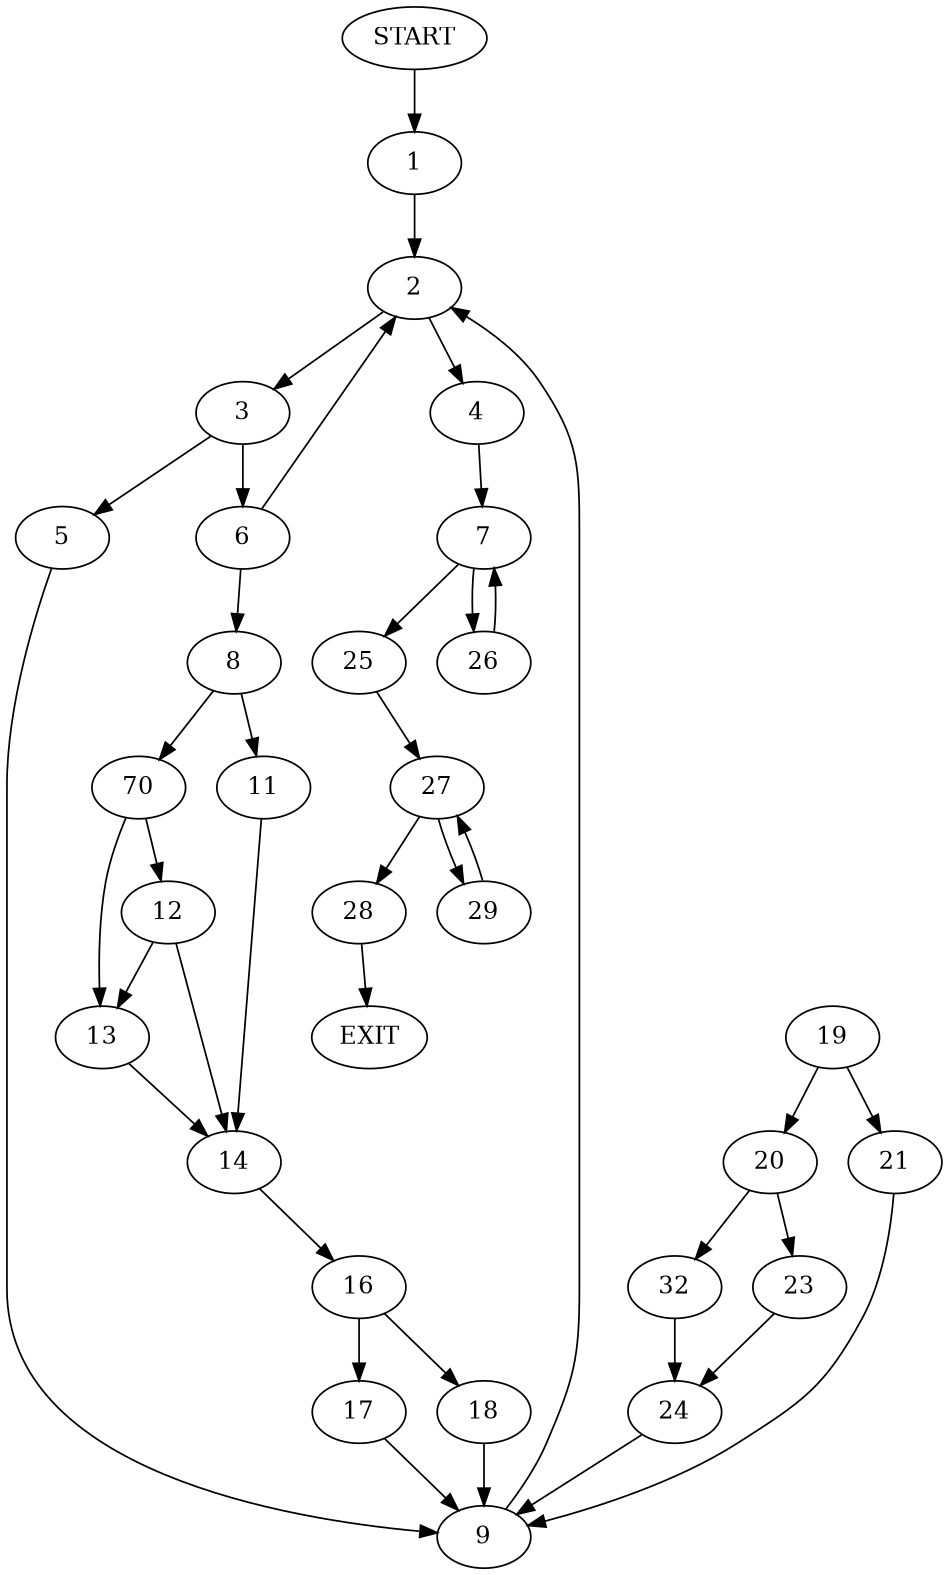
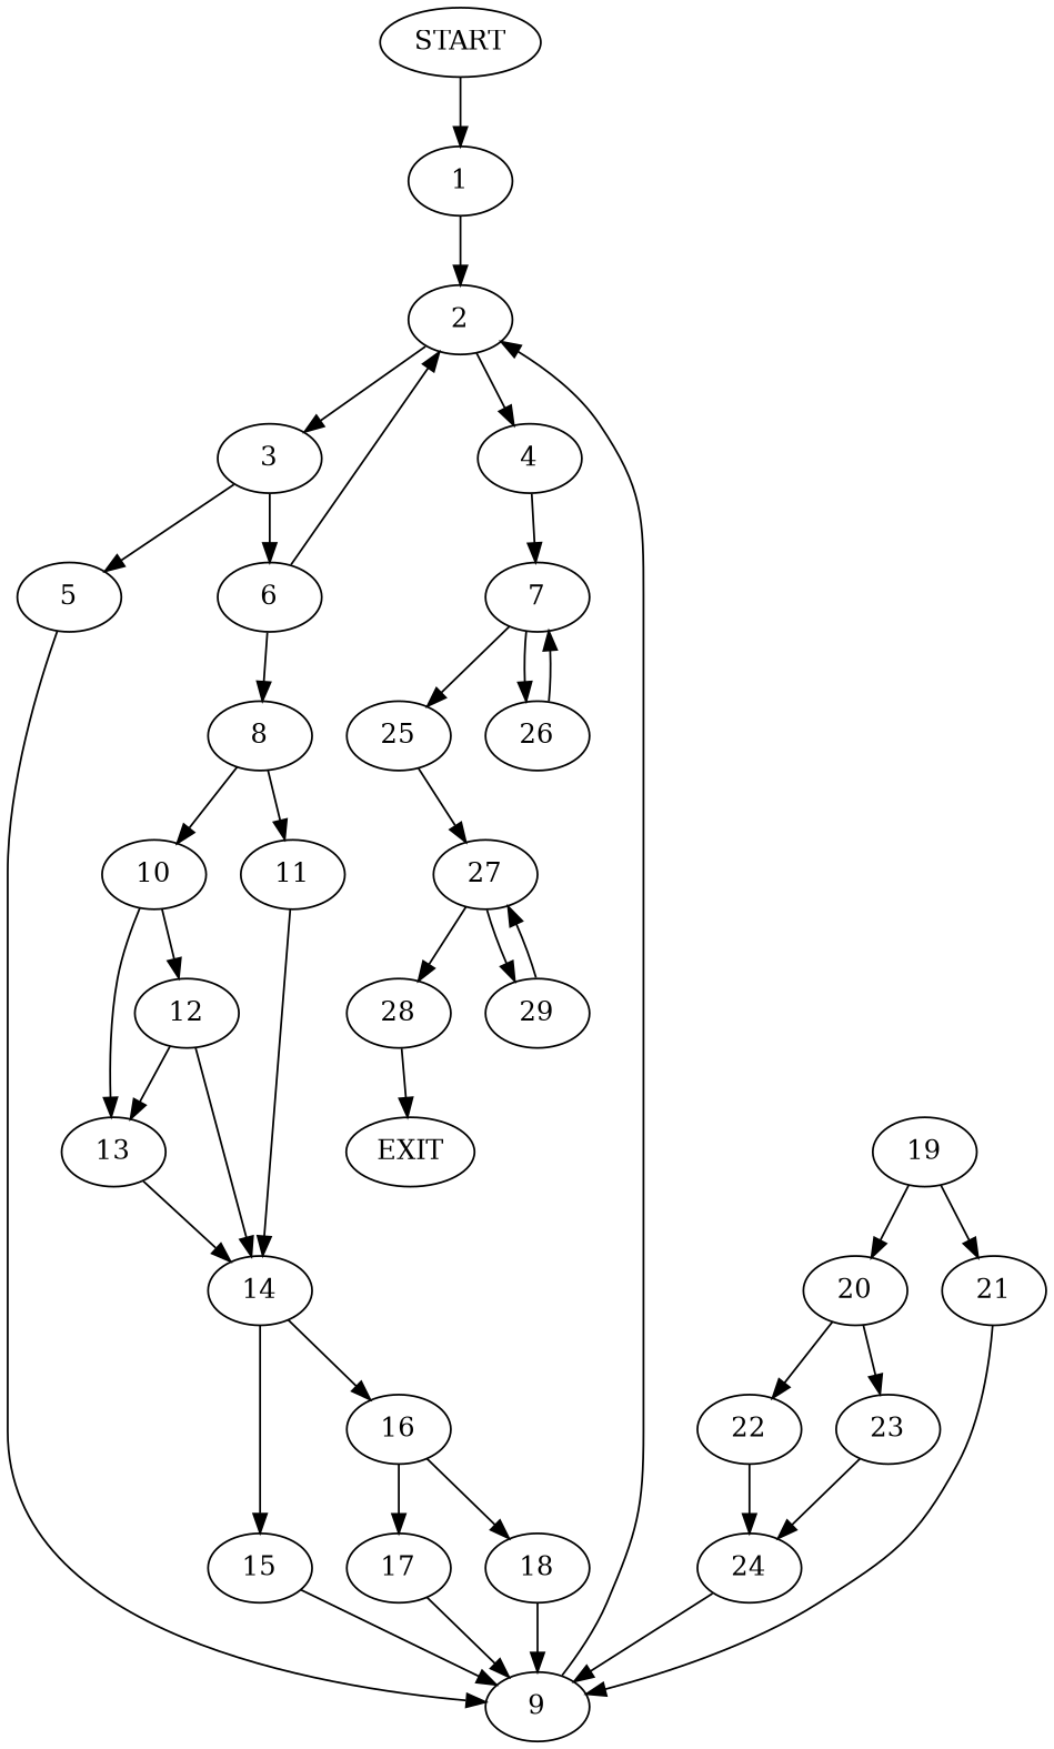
  digraph {
    fontname="DejaVu Serif"
    node [fontname="DejaVu Serif"]
    edge [fontname="DejaVu Serif"]
    n1 [label=START]
    1
    2
    n4 [label=EXIT]
    3
    4
    5
    6
    7
    9
    8
    25
    26
-   10 [label=70]
+   10
    11
    27
    12
    13
    14
+   15
    16
    17
    18
    19
    20
    21
-   22 [label=32]
+   22
    23
    24
    28
    29
    n1 -> 1
    1 -> 2
    2 -> 3
    2 -> 4
    3 -> 5
    3 -> 6
    4 -> 7
    5 -> 9
    6 -> 2
    6 -> 8
    7 -> 25
    7 -> 26
    9 -> 2
    8 -> 10
    8 -> 11
    25 -> 27
    26 -> 7
    10 -> 12
    10 -> 13
    11 -> 14
    27 -> 28
    27 -> 29
    12 -> 13
    12 -> 14
    13 -> 14
+   14 -> 15
    14 -> 16
+   15 -> 9
    16 -> 17
    16 -> 18
    17 -> 9
    18 -> 9
    19 -> 20
    19 -> 21
    20 -> 22
    20 -> 23
    21 -> 9
    22 -> 24
    23 -> 24
    24 -> 9
    28 -> n4
    29 -> 27
  }
